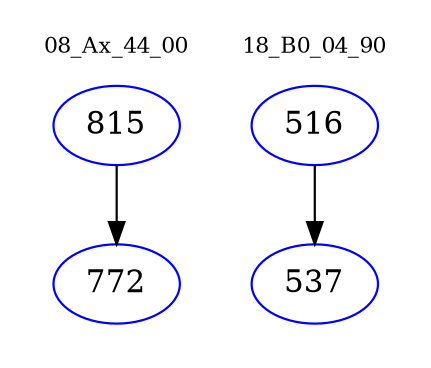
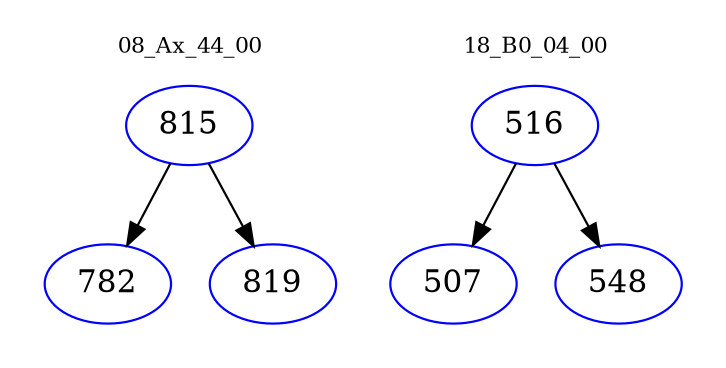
  digraph {
    node [color=blue]
    edge [color=black]
    n1 [label=815]
-   n2 [label=772]
+   n2 [label=782]
+   n3 [label=819]
    n4 [label=516]
-   n5 [label=537]
+   n5 [label=507]
+   n6 [label=548]
    subgraph cluster_1 {
      color=white
      fontsize=10
      label="08_Ax_44_00"
      n1
      n2
+     n3
    }
    subgraph cluster_2 {
      color=white
      fontsize=10
-     label="18_B0_04_90"
+     label="18_B0_04_00"
      n4
      n5
+     n6
    }
    n1 -> n2
+   n1 -> n3
    n4 -> n5
+   n4 -> n6
  }
